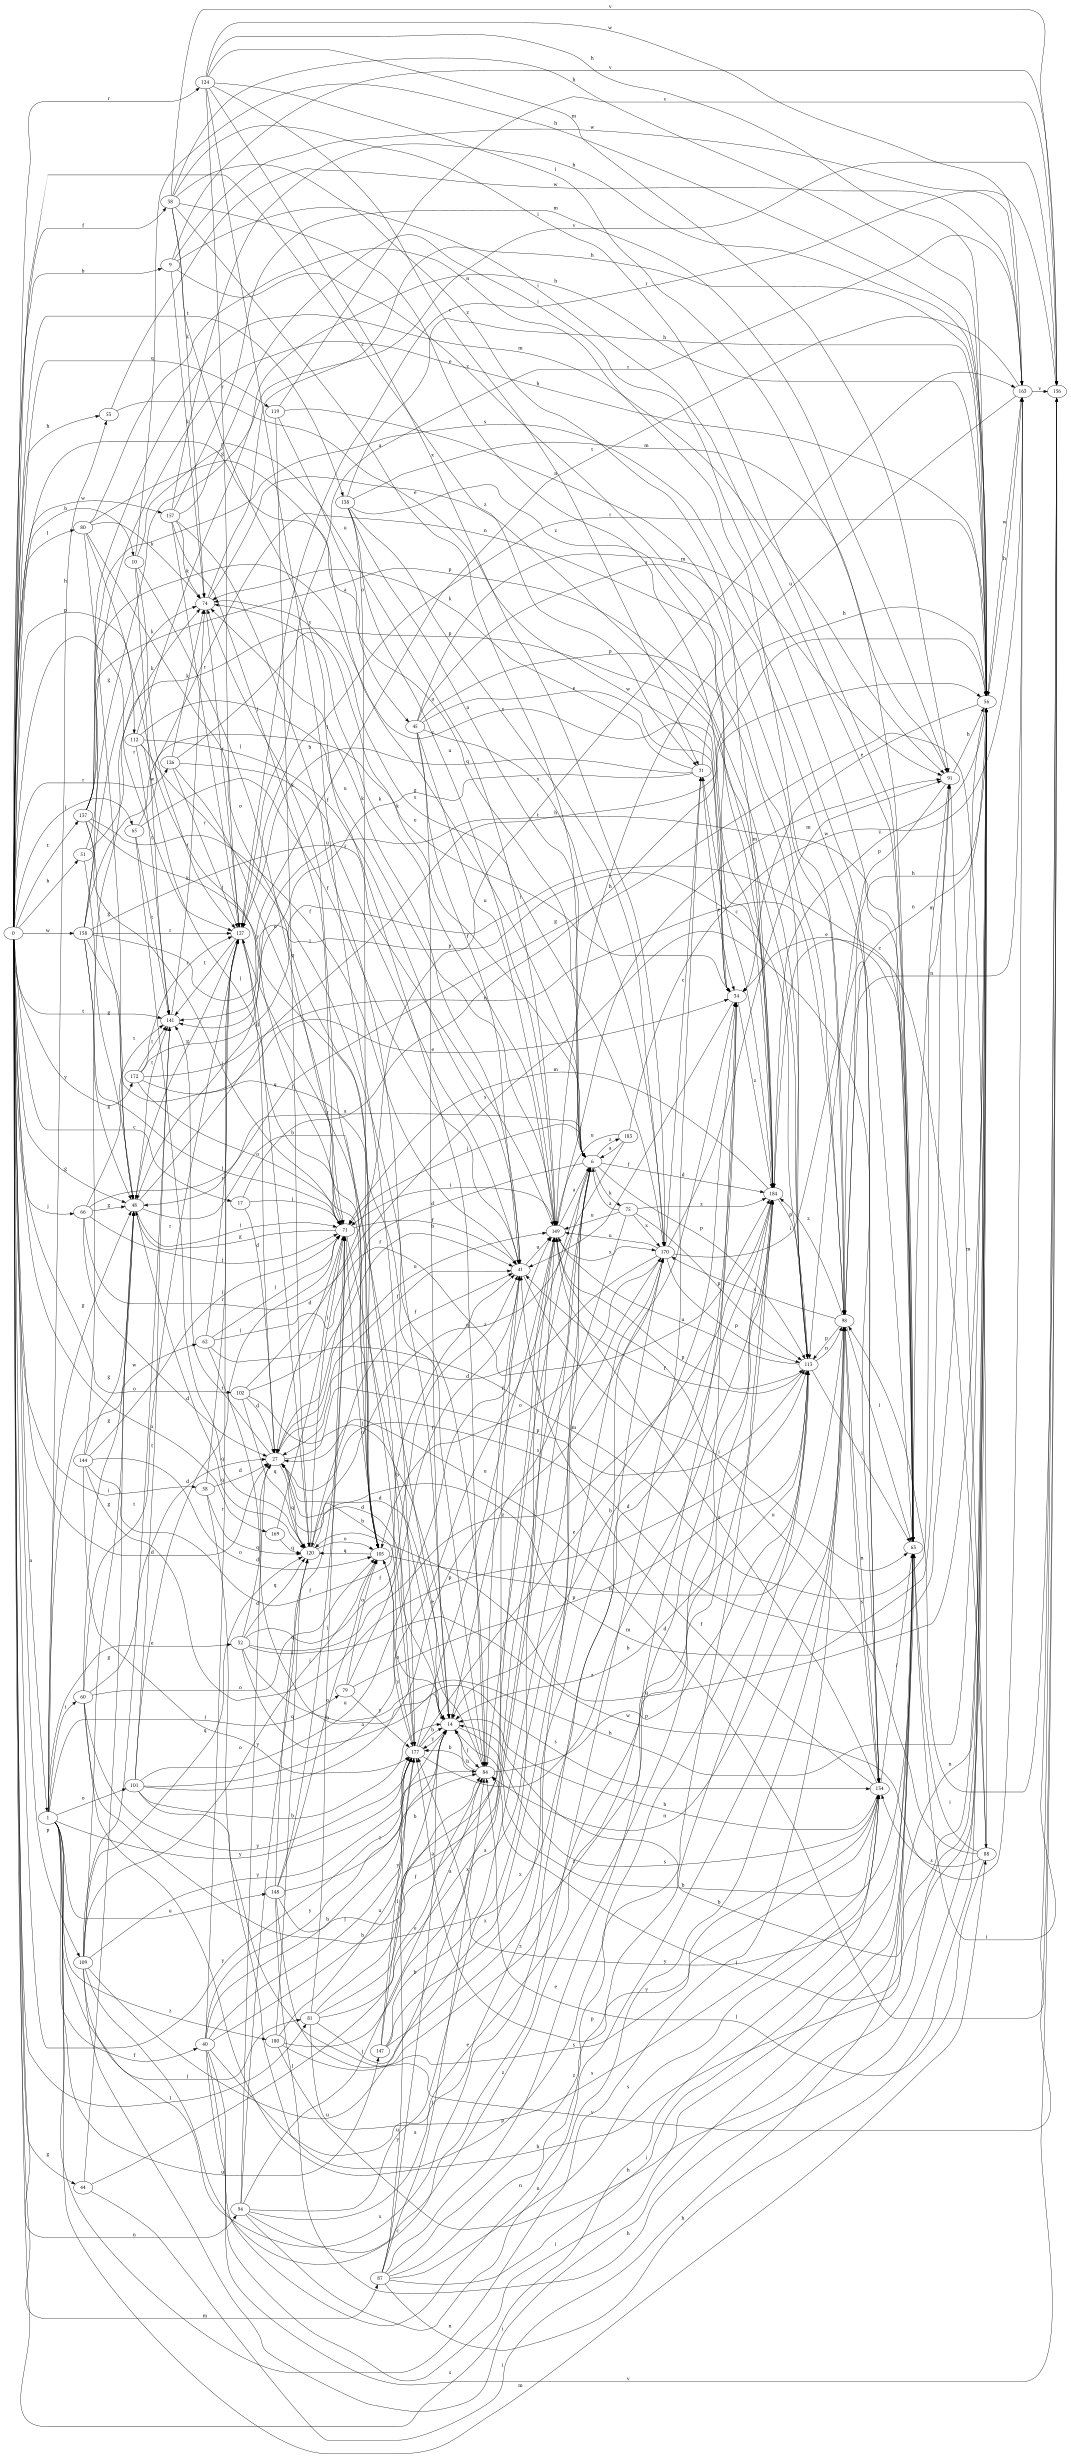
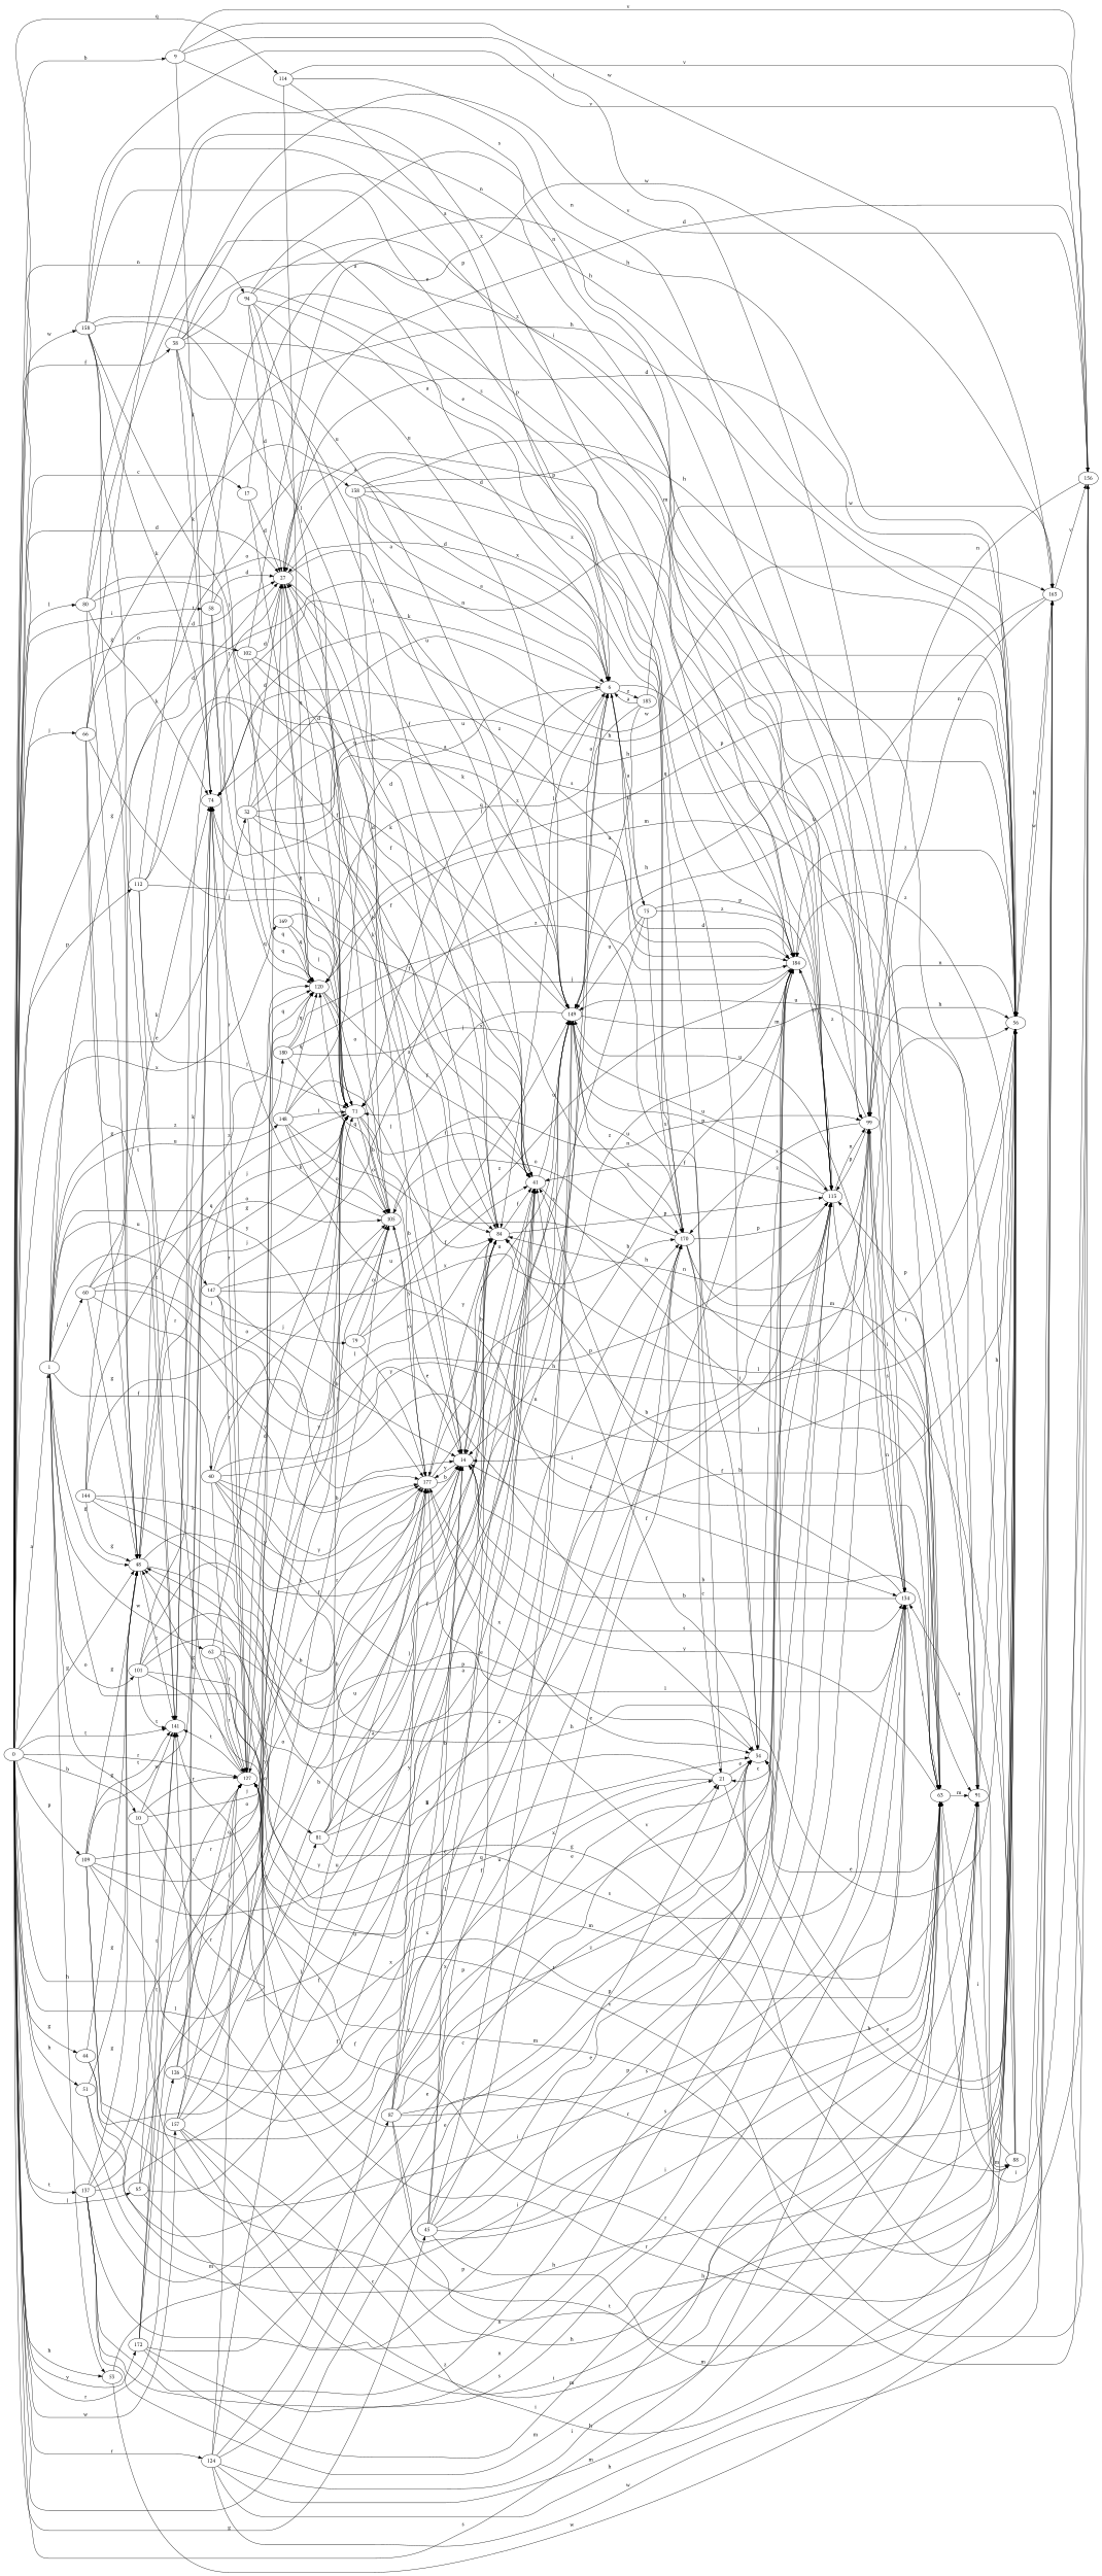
  strict digraph {
    fontname="PT Serif"
    rankdir=LR
    node [fontname="PT Serif"]
    edge [fontname="PT Serif"]
    0
    1
    9
    10
    17
    21
    27
    38
    44
    45
    48
    51
    53
    58
    65
    66
    80
    81
    87
    94
    102
    109
    112
-   114 [label=119]
+   114
    124
    126
    127
    134
    137
    138
    141
    157
    158
    169
    172
    177
    32
    40
    60
    62
    n41 [label=79]
    88
-   98
+   98 [label=99]
    n44 [label=101]
    147
    148
    180
    n48 [label=74]
    184
    63
    156
    163
    71
    56
    149
    34
    113
    14
    41
    120
    6
    84
    91
    170
    105
    144
    75
    183
    0 -> 1 [label=a]
    0 -> 9 [label=b]
    0 -> 10 [label=b]
    0 -> 17 [label=c]
    0 -> 21 [label=c]
    0 -> 27 [label=d]
    0 -> 38 [label=f]
    0 -> 44 [label=g]
    0 -> 45 [label=g]
    0 -> 48 [label=g]
    0 -> 51 [label=h]
    0 -> 53 [label=h]
    0 -> 58 [label=i]
    0 -> 65 [label=j]
    0 -> 66 [label=j]
    0 -> 80 [label=l]
    0 -> 81 [label=l]
    0 -> 87 [label=m]
    0 -> 94 [label=n]
    0 -> 102 [label=o]
    0 -> 109 [label=p]
    0 -> 112 [label=p]
    0 -> 114 [label=q]
    0 -> 124 [label=r]
    0 -> 126 [label=r]
    0 -> 127 [label=r]
    0 -> 134 [label=s]
    0 -> 137 [label=t]
    0 -> 138 [label=t]
    0 -> 141 [label=t]
    0 -> 157 [label=w]
    0 -> 158 [label=w]
    0 -> 169 [label=x]
    0 -> 172 [label=y]
    0 -> 177 [label=y]
    1 -> 48 [label=g]
    1 -> 53 [label=h]
    1 -> 81 [label=l]
    1 -> 177 [label=y]
    1 -> 32 [label=e]
    1 -> 40 [label=f]
    1 -> 60 [label=i]
    1 -> 62 [label=w]
    1 -> n41 [label=j]
    1 -> 88 [label=m]
    1 -> 98 [label=n]
    1 -> n44 [label=o]
    1 -> 147 [label=u]
    1 -> 148 [label=u]
    1 -> 180 [label=z]
    9 -> n48 [label=k]
    9 -> 184 [label=z]
    9 -> 63 [label=i]
    9 -> 156 [label=v]
    9 -> 163 [label=w]
    10 -> 127 [label=r]
    10 -> 141 [label=w]
    10 -> 71 [label=j]
    10 -> 56 [label=h]
    10 -> 149 [label=u]
    17 -> 27 [label=d]
    17 -> 71 [label=j]
    17 -> 56 [label=h]
    21 -> 48 [label=g]
    21 -> 127 [label=q]
    21 -> n48 [label=k]
    21 -> 56 [label=h]
    21 -> 34 [label=e]
    27 -> 141 [label=t]
    27 -> 149 [label=u]
    27 -> 113 [label=p]
    27 -> 14 [label=b]
    27 -> 41 [label=f]
    27 -> 120 [label=q]
    38 -> n48 [label=k]
    38 -> 184 [label=z]
    38 -> 63 [label=i]
    38 -> 156 [label=v]
    38 -> 56 [label=h]
    38 -> 34 [label=e]
    38 -> 6 [label=a]
    38 -> 84 [label=l]
    44 -> 48 [label=g]
    44 -> 63 [label=i]
    44 -> 84 [label=l]
    45 -> 134 [label=s]
    45 -> 149 [label=u]
    45 -> 34 [label=e]
    45 -> 113 [label=p]
    45 -> 14 [label=b]
    45 -> 41 [label=f]
    45 -> 91 [label=m]
    45 -> 170 [label=x]
    48 -> 141 [label=t]
    48 -> 71 [label=j]
    48 -> 56 [label=h]
    48 -> 14 [label=b]
-   48 -> 120 [label=q]
+   48 -> 120 [label=z]
    51 -> 48 [label=g]
    51 -> 56 [label=h]
    51 -> 113 [label=p]
    53 -> 163 [label=w]
    53 -> 34 [label=e]
    58 -> 27 [label=d]
    58 -> 127 [label=r]
    58 -> 113 [label=p]
    58 -> 120 [label=q]
    65 -> 141 [label=t]
    65 -> 98 [label=n]
    65 -> 41 [label=f]
    65 -> 120 [label=q]
    66 -> 27 [label=d]
    66 -> 48 [label=g]
    66 -> 134 [label=s]
    66 -> 141 [label=t]
    66 -> 71 [label=j]
    66 -> 6 [label=a]
    80 -> 48 [label=g]
    80 -> 98 [label=n]
    80 -> n48 [label=k]
    80 -> 71 [label=j]
    80 -> 6 [label=a]
    80 -> 105 [label=o]
    81 -> 134 [label=s]
    81 -> 71 [label=j]
    81 -> 41 [label=f]
    81 -> 6 [label=a]
    81 -> 84 [label=l]
    81 -> 170 [label=x]
    87 -> 134 [label=s]
    87 -> 177 [label=y]
    87 -> 184 [label=z]
    87 -> 63 [label=i]
    87 -> 56 [label=h]
    87 -> 34 [label=e]
    87 -> 113 [label=p]
    87 -> 14 [label=b]
    87 -> 84 [label=l]
    94 -> 27 [label=d]
    94 -> 98 [label=n]
    94 -> 184 [label=z]
    94 -> 71 [label=j]
    94 -> 149 [label=u]
    94 -> 6 [label=a]
    94 -> 84 [label=l]
    102 -> 27 [label=d]
    102 -> 163 [label=w]
    102 -> 41 [label=f]
    102 -> 120 [label=q]
    102 -> 84 [label=l]
    109 -> 21 [label=c]
    109 -> 48 [label=g]
    109 -> 141 [label=t]
    109 -> 177 [label=y]
    109 -> 63 [label=i]
    109 -> 149 [label=u]
    109 -> 120 [label=q]
    109 -> 170 [label=x]
    109 -> 105 [label=o]
    112 -> 141 [label=t]
    112 -> 71 [label=j]
    112 -> 56 [label=h]
    112 -> 149 [label=u]
    112 -> 41 [label=f]
    112 -> 84 [label=l]
    114 -> 98 [label=n]
    114 -> 156 [label=v]
    114 -> 120 [label=q]
    114 -> 6 [label=a]
    124 -> 21 [label=c]
    124 -> 127 [label=r]
    124 -> 177 [label=y]
    124 -> 63 [label=i]
    124 -> 163 [label=w]
    124 -> 56 [label=h]
    124 -> 91 [label=m]
    124 -> 170 [label=x]
    126 -> 127 [label=r]
    126 -> n48 [label=k]
    126 -> 41 [label=f]
    126 -> 170 [label=x]
    126 -> 105 [label=o]
    127 -> 27 [label=d]
    127 -> 48 [label=g]
    127 -> 141 [label=t]
    127 -> 120 [label=q]
-   134 -> 177 [label=y]
+   134 -> 177 [label=l]
    134 -> 98 [label=n]
    134 -> 63 [label=i]
    134 -> 149 [label=u]
    134 -> 14 [label=b]
    134 -> 41 [label=f]
    137 -> 48 [label=g]
    137 -> 134 [label=s]
    137 -> 177 [label=y]
    137 -> 184 [label=z]
    137 -> 71 [label=j]
    137 -> 113 [label=p]
    137 -> 41 [label=f]
    137 -> 91 [label=m]
    138 -> 184 [label=z]
    138 -> 56 [label=h]
    138 -> 149 [label=u]
    138 -> 6 [label=a]
    138 -> 91 [label=m]
    138 -> 170 [label=x]
    138 -> 105 [label=o]
    141 -> n48 [label=k]
    157 -> 127 [label=r]
    157 -> n48 [label=k]
    157 -> 63 [label=i]
    157 -> 71 [label=j]
    157 -> 56 [label=h]
    157 -> 14 [label=b]
    157 -> 91 [label=m]
    158 -> 48 [label=g]
    158 -> 127 [label=r]
    158 -> n48 [label=k]
    158 -> 156 [label=v]
    158 -> 71 [label=j]
    158 -> 149 [label=u]
    158 -> 34 [label=e]
    158 -> 113 [label=p]
    158 -> 84 [label=l]
    169 -> 71 [label=j]
+   169 -> 41 [label=f]
    169 -> 120 [label=q]
    172 -> 127 [label=r]
    172 -> 141 [label=t]
    172 -> 98 [label=n]
    172 -> 63 [label=i]
    172 -> 34 [label=e]
    172 -> 105 [label=o]
    177 -> 127 [label=r]
    177 -> 184 [label=z]
    177 -> 149 [label=u]
    177 -> 34 [label=e]
    177 -> 14 [label=b]
    177 -> 105 [label=o]
    32 -> 27 [label=d]
    32 -> 134 [label=s]
    32 -> 184 [label=z]
    32 -> 163 [label=w]
    32 -> 56 [label=h]
    32 -> 41 [label=f]
    32 -> 120 [label=q]
    40 -> 127 [label=r]
    40 -> 177 [label=y]
    40 -> 98 [label=n]
    40 -> 63 [label=i]
    40 -> 156 [label=v]
    40 -> 149 [label=u]
    40 -> 34 [label=e]
    40 -> 14 [label=b]
    40 -> 84 [label=l]
    60 -> 27 [label=d]
    60 -> 48 [label=g]
    60 -> 177 [label=y]
    60 -> 56 [label=h]
    60 -> 34 [label=e]
    60 -> 105 [label=o]
    62 -> 127 [label=r]
    62 -> 184 [label=z]
    62 -> 71 [label=j]
    62 -> 14 [label=b]
    62 -> 91 [label=m]
    n41 -> 177 [label=y]
    n41 -> 113 [label=p]
    n41 -> 41 [label=f]
    n41 -> 105 [label=o]
    88 -> 48 [label=g]
    88 -> 134 [label=s]
    88 -> 184 [label=z]
    88 -> 63 [label=i]
    88 -> 149 [label=u]
    88 -> 84 [label=l]
    98 -> 134 [label=s]
    98 -> 184 [label=z]
    98 -> 63 [label=i]
    98 -> 56 [label=h]
    98 -> 113 [label=p]
    98 -> 84 [label=n]
    98 -> 170 [label=x]
    n44 -> 141 [label=t]
    n44 -> 156 [label=v]
    n44 -> 71 [label=j]
    n44 -> 149 [label=u]
    n44 -> 34 [label=e]
    n44 -> 14 [label=b]
    n44 -> 6 [label=a]
-   60 -> 127 [label=r]
+   147 -> 127 [label=r]
    147 -> 177 [label=y]
    147 -> 184 [label=z]
    147 -> 14 [label=b]
    147 -> 6 [label=a]
    147 -> 170 [label=x]
    148 -> 134 [label=s]
    148 -> 71 [label=j]
    148 -> 56 [label=h]
    148 -> 120 [label=q]
    148 -> 6 [label=a]
    148 -> 84 [label=l]
    148 -> 105 [label=o]
    180 -> 184 [label=z]
    180 -> 56 [label=h]
    180 -> 14 [label=b]
    180 -> 120 [label=q]
    180 -> 170 [label=x]
    n48 -> 127 [label=r]
    n48 -> 184 [label=z]
    n48 -> 56 [label=h]
    184 -> 21 [label=c]
-   184 -> 71 [label=m]
+   184 -> 71 [label=j]
    184 -> 113 [label=p]
    184 -> 14 [label=b]
    63 -> 141 [label=t]
    63 -> 177 [label=y]
    63 -> 34 [label=e]
    63 -> 14 [label=b]
    63 -> 91 [label=m]
    156 -> 27 [label=d]
    156 -> 127 [label=r]
    156 -> 98 [label=n]
    156 -> 63 [label=i]
    163 -> 127 [label=r]
    163 -> 141 [label=t]
    163 -> 98 [label=n]
    163 -> 156 [label=v]
    163 -> 56 [label=h]
    163 -> 149 [label=u]
    71 -> 27 [label=d]
    71 -> 48 [label=g]
    71 -> 14 [label=b]
    71 -> 41 [label=f]
    71 -> 105 [label=o]
    56 -> 27 [label=d]
    56 -> 127 [label=r]
    56 -> 98 [label=n]
    56 -> 184 [label=z]
    56 -> 163 [label=w]
    56 -> 34 [label=e]
    56 -> 14 [label=b]
    56 -> 120 [label=q]
    56 -> 84 [label=l]
    149 -> n48 [label=k]
    149 -> 71 [label=j]
    149 -> 113 [label=p]
    149 -> 6 [label=a]
    149 -> 91 [label=m]
    149 -> 170 [label=x]
    34 -> 184 [label=z]
    34 -> 41 [label=f]
    113 -> 98 [label=n]
    113 -> 63 [label=i]
    113 -> 149 [label=u]
    113 -> 14 [label=b]
    113 -> 41 [label=f]
    14 -> 27 [label=d]
    14 -> 134 [label=s]
    14 -> 177 [label=y]
    14 -> 84 [label=l]
    41 -> n48 [label=k]
    41 -> 63 [label=i]
    41 -> 149 [label=u]
    120 -> 71 [label=l]
    120 -> 41 [label=f]
    120 -> 91 [label=m]
    120 -> 105 [label=o]
    6 -> 27 [label=d]
    6 -> n48 [label=k]
    6 -> 184 [label=d]
    6 -> 71 [label=j]
    6 -> 113 [label=p]
    6 -> 84 [label=l]
    6 -> 75 [label=k]
    6 -> 183 [label=z]
    84 -> 27 [label=d]
-   84 -> 177 [label=b]
+   84 -> 177 [label=y]
    84 -> 113 [label=p]
    84 -> 14 [label=b]
    84 -> 41 [label=f]
    91 -> 88 [label=m]
    91 -> 56 [label=h]
    91 -> 113 [label=p]
    170 -> 21 [label=c]
    170 -> 27 [label=d]
    170 -> 63 [label=i]
    170 -> 149 [label=u]
    170 -> 113 [label=p]
    170 -> 91 [label=m]
    170 -> 105 [label=o]
    105 -> 177 [label=y]
    105 -> 98 [label=n]
    105 -> n48 [label=k]
    105 -> 120 [label=q]
    144 -> 48 [label=g]
    144 -> 177 [label=y]
    144 -> n48 [label=k]
    144 -> 71 [label=j]
    144 -> 113 [label=p]
    144 -> 41 [label=f]
    144 -> 105 [label=o]
    75 -> 184 [label=z]
    75 -> 149 [label=u]
    75 -> 113 [label=p]
    75 -> 14 [label=s]
    75 -> 6 [label=a]
    75 -> 170 [label=x]
    183 -> 163 [label=w]
    183 -> 149 [label=u]
    183 -> 120 [label=q]
    183 -> 6 [label=a]
  }
